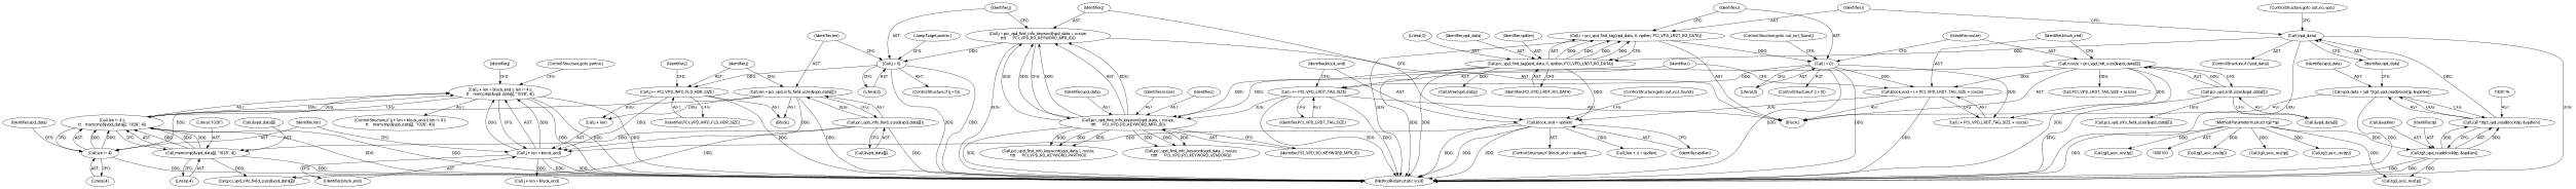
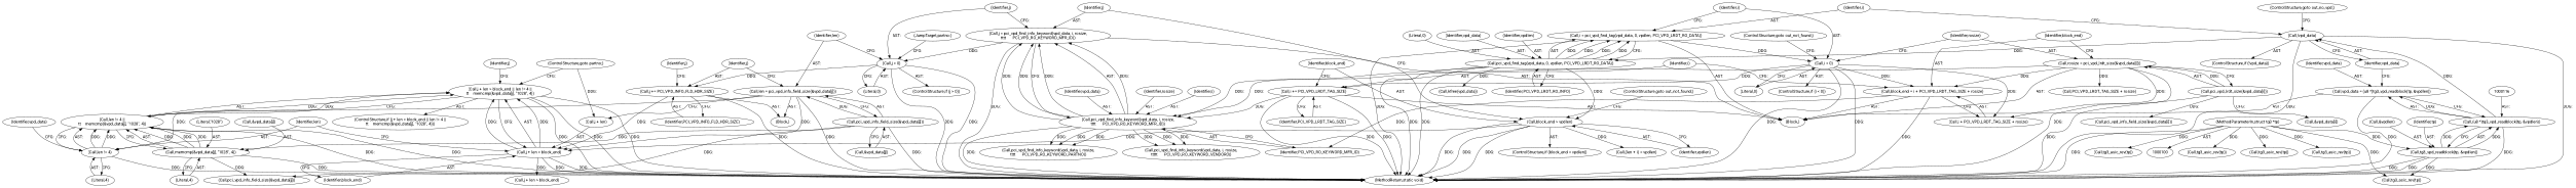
  digraph {
    fontname=Roboto
    node [fontname=Roboto]
    edge [fontname=Roboto]
    n1 [label="(Call,j + len > block_end || len != 4 ||\n\t\t    memcmp(&vpd_data[j], \"1028\", 4))"]
    n2 [label="(Call,j + len > block_end)"]
    n3 [label="(Call,len != 4 ||\n\t\t    memcmp(&vpd_data[j], \"1028\", 4))"]
    n4 [label="(ControlStructure,if (j + len > block_end || len != 4 ||\n\t\t    memcmp(&vpd_data[j], \"1028\", 4)))"]
    n5 [label="(MethodReturn,static void)"]
    n6 [label="(Call,j + len > block_end)"]
    n7 [label="(Identifier,block_end)"]
    n8 [label="(Call,len != 4)"]
    n9 [label="(Call,memcmp(&vpd_data[j], \"1028\", 4))"]
    n10 [label="(Call,j += PCI_VPD_INFO_FLD_HDR_SIZE)"]
    n11 [label="(Block,)"]
    n12 [label="(Identifier,PCI_VPD_INFO_FLD_HDR_SIZE)"]
    n13 [label="(Call,j + len)"]
    n14 [label="(Call,j > 0)"]
    n15 [label="(ControlStructure,if (j > 0))"]
    n16 [label="(Literal,0)"]
    n17 [label="(Call,j = pci_vpd_find_info_keyword(vpd_data, i, rosize,\n\t\t\t\t      PCI_VPD_RO_KEYWORD_MFR_ID))"]
    n18 [label="(Call,pci_vpd_find_info_keyword(vpd_data, i, rosize,\n\t\t\t\t      PCI_VPD_RO_KEYWORD_MFR_ID))"]
    n19 [label="(Block,)"]
    n20 [label="(Identifier,PCI_VPD_RO_KEYWORD_MFR_ID)"]
    n21 [label="(Call,pci_vpd_find_info_keyword(vpd_data, i, rosize,\n\t\t\t\t      PCI_VPD_RO_KEYWORD_PARTNO))"]
    n22 [label="(Call,pci_vpd_find_info_keyword(vpd_data, i, rosize,\n\t\t\t\t\t      PCI_VPD_RO_KEYWORD_VENDOR0))"]
    n23 [label="(Call,pci_vpd_find_tag(vpd_data, 0, vpdlen, PCI_VPD_LRDT_RO_DATA))"]
    n24 [label="(Call,i = pci_vpd_find_tag(vpd_data, 0, vpdlen, PCI_VPD_LRDT_RO_DATA))"]
    n25 [label="(Call,block_end > vpdlen)"]
    n26 [label="(Call,kfree(vpd_data))"]
-   n27 [label="(Identifier,PCI_VPD_LRDT_RO_DATA)"]
+   n27 [label="(Identifier,PCI_VPD_LRDT_RO_INFO)"]
    n28 [label="(Call,i < 0)"]
    n29 [label="(ControlStructure,if (block_end > vpdlen))"]
    n30 [label="(Call,(len + i) > vpdlen)"]
    n31 [label="(Identifier,vpdlen)"]
    n32 [label="(Call,!vpd_data)"]
    n33 [label="(ControlStructure,if (!vpd_data))"]
    n34 [label="(Identifier,vpd_data)"]
    n35 [label="(Call,vpd_data = (u8 *)tg3_vpd_readblock(tp, &vpdlen))"]
    n36 [label="(Call,(u8 *)tg3_vpd_readblock(tp, &vpdlen))"]
    n37 [label="(Call,tg3_vpd_readblock(tp, &vpdlen))"]
    n38 [label="(Call,tg3_asic_rev(tp))"]
    n39 [label="(Call,&vpdlen)"]
    n40 [label="(MethodParameterIn,struct tg3 *tp)"]
    n41 [label="(Call,tg3_asic_rev(tp))"]
    n42 [label="(Call,tg3_asic_rev(tp))"]
    n43 [label="(Call,tg3_asic_rev(tp))"]
    n44 [label="(Call,tg3_asic_rev(tp))"]
    1000100
    n46 [label="(Call,i += PCI_VPD_LRDT_TAG_SIZE)"]
    n47 [label="(Identifier,PCI_VPD_LRDT_TAG_SIZE)"]
    n48 [label="(Call,block_end = i + PCI_VPD_LRDT_TAG_SIZE + rosize)"]
    n49 [label="(Call,i + PCI_VPD_LRDT_TAG_SIZE + rosize)"]
    n50 [label="(ControlStructure,if (i < 0))"]
    n51 [label="(Literal,0)"]
    n52 [label="(Call,rosize = pci_vpd_lrdt_size(&vpd_data[i]))"]
    n53 [label="(Call,pci_vpd_lrdt_size(&vpd_data[i]))"]
    n54 [label="(Call,PCI_VPD_LRDT_TAG_SIZE + rosize)"]
    n55 [label="(Call,pci_vpd_info_field_size(&vpd_data[i]))"]
    n56 [label="(Call,&vpd_data[i])"]
    n57 [label="(Call,len = pci_vpd_info_field_size(&vpd_data[j]))"]
    n58 [label="(Call,pci_vpd_info_field_size(&vpd_data[j]))"]
    n59 [label="(Call,&vpd_data[j])"]
    n60 [label="(Call,pci_vpd_info_field_size(&vpd_data[j]))"]
    n61 [label="(Literal,4)"]
    n62 [label="(Literal,4)"]
    n63 [label="(Identifier,block_end)"]
    n64 [label="(Identifier,len)"]
    n65 [label="(Identifier,i)"]
    n66 [label="(Call,&vpd_data[j])"]
    n67 [label="(Identifier,block_end)"]
    n68 [label="(JumpTarget,partno:)"]
    n69 [label="(ControlStructure,goto out_no_vpd;)"]
    n70 [label="(ControlStructure,goto partno;)"]
    n71 [label="(Identifier,j)"]
    n72 [label="(Identifier,j)"]
    n73 [label="(Identifier,vpd_data)"]
    n74 [label="(Identifier,j)"]
    n75 [label="(Literal,0)"]
    n76 [label="(Identifier,vpd_data)"]
    n77 [label="(Identifier,vpd_data)"]
    n78 [label="(Literal,\"1028\")"]
    n79 [label="(Identifier,rosize)"]
    n80 [label="(Identifier,rosize)"]
    n81 [label="(Identifier,j)"]
    n82 [label="(Identifier,i)"]
    n83 [label="(ControlStructure,goto out_not_found;)"]
    n84 [label="(Identifier,vpd_data)"]
    n85 [label="(ControlStructure,goto out_not_found;)"]
    n86 [label="(Identifier,i)"]
    n87 [label="(Identifier,vpdlen)"]
    n88 [label="(Identifier,i)"]
    n89 [label="(Identifier,j)"]
    n90 [label="(Identifier,len)"]
    n91 [label="(Identifier,tp)"]
    1000116
    n1 -> n2 [label="CFG: "]
    n1 -> n3 [label="CFG: "]
    n1 -> n4 [label="AST: "]
    n1 -> n5 [label="DDG: "]
    n1 -> n5 [label="DDG: "]
    n1 -> n5 [label="DDG: "]
    n2 -> n1 [label="AST: "]
    n2 -> n1 [label="DDG: "]
    n2 -> n1 [label="DDG: "]
    n2 -> n5 [label="DDG: "]
    n2 -> n5 [label="DDG: "]
    n2 -> n6 [label="DDG: "]
    n2 -> n7 [label="CFG: "]
    n3 -> n1 [label="AST: "]
    n3 -> n1 [label="DDG: "]
    n3 -> n1 [label="DDG: "]
    n3 -> n5 [label="DDG: "]
    n3 -> n5 [label="DDG: "]
    n3 -> n8 [label="CFG: "]
    n3 -> n9 [label="CFG: "]
    n7 -> n2 [label="AST: "]
    n8 -> n3 [label="AST: "]
    n8 -> n3 [label="DDG: "]
    n8 -> n3 [label="DDG: "]
    n8 -> n5 [label="DDG: "]
    n8 -> n61 [label="CFG: "]
    n9 -> n3 [label="AST: "]
    n9 -> n3 [label="DDG: "]
    n9 -> n3 [label="DDG: "]
    n9 -> n3 [label="DDG: "]
    n9 -> n5 [label="DDG: "]
    n9 -> n60 [label="DDG: "]
    n9 -> n62 [label="CFG: "]
    n10 -> n2 [label="DDG: "]
    n10 -> n5 [label="DDG: "]
    n10 -> n11 [label="AST: "]
    n10 -> n12 [label="CFG: "]
-   n10 -> n13 [label="DDG: "]
+   n70 -> n13 [label="DDG: "]
    n12 -> n10 [label="AST: "]
    n13 -> n2 [label="AST: "]
    n14 -> n5 [label="DDG: "]
    n14 -> n5 [label="DDG: "]
    n14 -> n10 [label="DDG: "]
    n14 -> n15 [label="AST: "]
    n14 -> n16 [label="CFG: "]
    n16 -> n14 [label="AST: "]
    n17 -> n5 [label="DDG: "]
    n17 -> n14 [label="DDG: "]
    n17 -> n18 [label="CFG: "]
    n17 -> n19 [label="AST: "]
    n18 -> n5 [label="DDG: "]
    n18 -> n17 [label="AST: "]
    n18 -> n17 [label="DDG: "]
    n18 -> n17 [label="DDG: "]
    n18 -> n17 [label="DDG: "]
    n18 -> n17 [label="DDG: "]
    n18 -> n20 [label="CFG: "]
    n18 -> n21 [label="DDG: "]
    n18 -> n21 [label="DDG: "]
    n18 -> n21 [label="DDG: "]
    n18 -> n22 [label="DDG: "]
    n18 -> n22 [label="DDG: "]
    n18 -> n22 [label="DDG: "]
    n20 -> n18 [label="AST: "]
    n23 -> n5 [label="DDG: "]
    n23 -> n5 [label="DDG: "]
    n23 -> n18 [label="DDG: "]
    n23 -> n24 [label="AST: "]
    n23 -> n24 [label="DDG: "]
    n23 -> n24 [label="DDG: "]
    n23 -> n24 [label="DDG: "]
    n23 -> n24 [label="DDG: "]
    n23 -> n25 [label="DDG: "]
    n23 -> n26 [label="DDG: "]
    n23 -> n27 [label="CFG: "]
    n24 -> n5 [label="DDG: "]
    n24 -> n19 [label="AST: "]
    n24 -> n23 [label="CFG: "]
    n24 -> n28 [label="DDG: "]
    n25 -> n2 [label="DDG: "]
    n25 -> n5 [label="DDG: "]
    n25 -> n5 [label="DDG: "]
    n25 -> n5 [label="DDG: "]
    n25 -> n29 [label="AST: "]
    n25 -> n30 [label="DDG: "]
    n25 -> n31 [label="CFG: "]
    n27 -> n23 [label="AST: "]
    n28 -> n5 [label="DDG: "]
    n28 -> n5 [label="DDG: "]
    n28 -> n46 [label="DDG: "]
    n28 -> n48 [label="DDG: "]
    n28 -> n49 [label="DDG: "]
    n28 -> n50 [label="AST: "]
    n28 -> n51 [label="CFG: "]
    n31 -> n25 [label="AST: "]
    n32 -> n5 [label="DDG: "]
    n32 -> n5 [label="DDG: "]
    n32 -> n23 [label="DDG: "]
    n32 -> n33 [label="AST: "]
    n32 -> n34 [label="CFG: "]
    n34 -> n32 [label="AST: "]
    n34 -> n35 [label="CFG: "]
    n35 -> n5 [label="DDG: "]
    n35 -> n19 [label="AST: "]
    n35 -> n36 [label="CFG: "]
+   n36 -> n5 [label="DDG: "]
    n36 -> n32 [label="DDG: "]
    n36 -> n35 [label="AST: "]
    n36 -> n35 [label="DDG: "]
    n36 -> n37 [label="CFG: "]
    n37 -> n5 [label="DDG: "]
    n37 -> n5 [label="DDG: "]
    n37 -> n36 [label="AST: "]
    n37 -> n36 [label="DDG: "]
    n37 -> n36 [label="DDG: "]
    n37 -> n38 [label="DDG: "]
    n39 -> n37 [label="AST: "]
    n40 -> n5 [label="DDG: "]
    n40 -> n37 [label="DDG: "]
    n40 -> n38 [label="DDG: "]
    n40 -> n41 [label="DDG: "]
    n40 -> n42 [label="DDG: "]
    n40 -> n43 [label="DDG: "]
    n40 -> n44 [label="DDG: "]
    n40 -> 1000100 [label="AST: "]
    n46 -> n5 [label="DDG: "]
    n46 -> n5 [label="DDG: "]
    n46 -> n18 [label="DDG: "]
    n46 -> n19 [label="AST: "]
    n46 -> n47 [label="CFG: "]
    n47 -> n46 [label="AST: "]
    n48 -> n5 [label="DDG: "]
    n48 -> n19 [label="AST: "]
-   n48 -> n25 [label="DDG: "]
+   n48 -> n20 [label="DDG: "]
    n48 -> n49 [label="CFG: "]
    n49 -> n48 [label="AST: "]
    n51 -> n28 [label="AST: "]
    n52 -> n5 [label="DDG: "]
    n52 -> n18 [label="DDG: "]
    n52 -> n19 [label="AST: "]
    n52 -> n48 [label="DDG: "]
    n52 -> n49 [label="DDG: "]
    n52 -> n53 [label="CFG: "]
    n52 -> n54 [label="DDG: "]
    n53 -> n5 [label="DDG: "]
    n53 -> n52 [label="AST: "]
    n53 -> n52 [label="DDG: "]
    n53 -> n55 [label="DDG: "]
    n53 -> n56 [label="CFG: "]
-   n56 -> n53 [label="AST: "]
    n57 -> n2 [label="DDG: "]
    n57 -> n5 [label="DDG: "]
    n57 -> n8 [label="DDG: "]
    n57 -> n11 [label="AST: "]
-   n57 -> n13 [label="DDG: "]
+   n57 -> n13 [label="CFG: "]
    n57 -> n58 [label="CFG: "]
    n58 -> n5 [label="DDG: "]
    n58 -> n9 [label="DDG: "]
    n58 -> n57 [label="AST: "]
    n58 -> n57 [label="DDG: "]
    n58 -> n59 [label="CFG: "]
    n58 -> n60 [label="DDG: "]
    n59 -> n58 [label="AST: "]
    n61 -> n8 [label="AST: "]
    n62 -> n9 [label="AST: "]
    n63 -> n48 [label="AST: "]
    n63 -> n52 [label="CFG: "]
    n64 -> n2 [label="CFG: "]
    n64 -> n8 [label="AST: "]
    n65 -> n24 [label="AST: "]
    n65 -> n32 [label="CFG: "]
    n66 -> n9 [label="AST: "]
    n67 -> n25 [label="AST: "]
    n67 -> n46 [label="CFG: "]
    n68 -> n14 [label="CFG: "]
    n69 -> n32 [label="CFG: "]
    n70 -> n1 [label="CFG: "]
    n71 -> n10 [label="CFG: "]
    n72 -> n17 [label="AST: "]
    n72 -> n25 [label="CFG: "]
    n73 -> n8 [label="CFG: "]
    n74 -> n10 [label="AST: "]
    n74 -> n57 [label="CFG: "]
    n75 -> n23 [label="AST: "]
    n76 -> n18 [label="AST: "]
    n77 -> n23 [label="AST: "]
    n78 -> n9 [label="AST: "]
    n79 -> n18 [label="AST: "]
    n80 -> n28 [label="CFG: "]
    n80 -> n52 [label="AST: "]
    n81 -> n1 [label="CFG: "]
    n82 -> n18 [label="AST: "]
    n83 -> n28 [label="CFG: "]
    n84 -> n35 [label="AST: "]
    n85 -> n25 [label="CFG: "]
    n86 -> n46 [label="AST: "]
    n86 -> n48 [label="CFG: "]
    n87 -> n23 [label="AST: "]
    n88 -> n24 [label="CFG: "]
    n88 -> n28 [label="AST: "]
    n89 -> n14 [label="AST: "]
    n89 -> n17 [label="CFG: "]
    n90 -> n14 [label="CFG: "]
    n90 -> n57 [label="AST: "]
    n91 -> n37 [label="AST: "]
    1000116 -> n36 [label="AST: "]
  }
